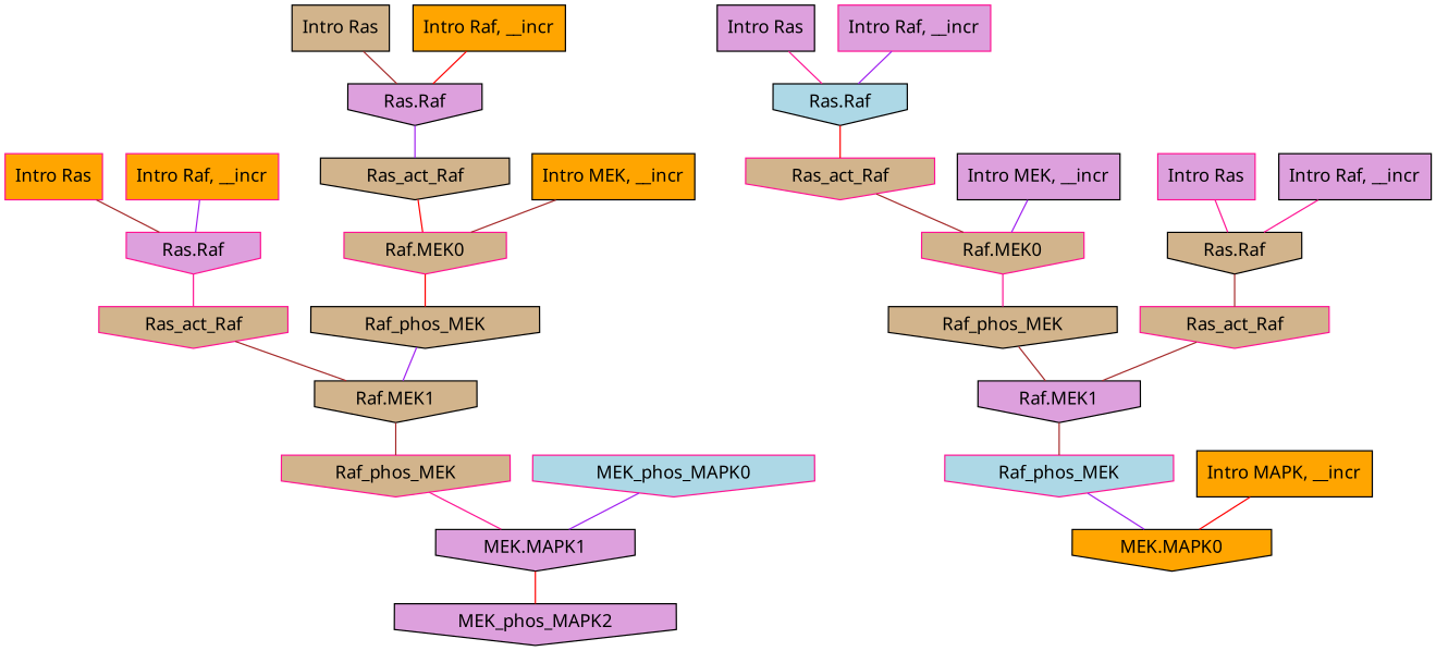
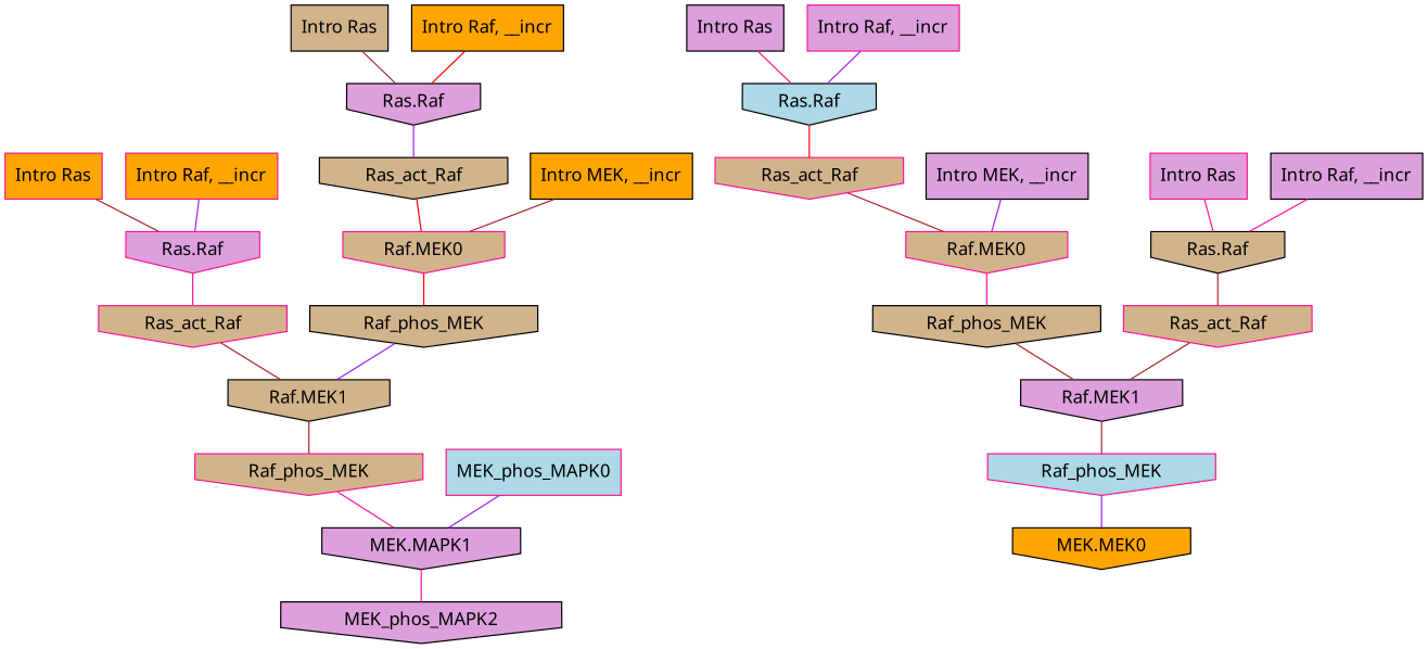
  digraph {
    rankdir=TB
    ranksep=0.30
    node [color=black fillcolor=tan fontname="CMU Serif" shape=invhouse style=filled]
    edge [color=brown dir=none fontname="CMU Serif"]
    n1 [color=deeppink fillcolor=orange label="Intro Ras" shape=rectangle]
    n2 [color=deeppink fillcolor=plum label="Ras.Raf"]
    n3 [color=deeppink label=Ras_act_Raf]
    n4 [fillcolor=plum label="Intro Ras" shape=rectangle]
    n5 [fillcolor=lightblue label="Ras.Raf"]
    n6 [color=deeppink label=Ras_act_Raf]
    n7 [color=deeppink fillcolor=plum label="Intro Ras" shape=rectangle]
    n8 [label="Ras.Raf"]
    n9 [color=deeppink label=Ras_act_Raf]
    n10 [label="Intro Ras" shape=rectangle]
    n11 [fillcolor=plum label="Ras.Raf"]
    n12 [label=Ras_act_Raf]
    n13 [fillcolor=plum label="Intro Raf, __incr" shape=rectangle]
    n14 [color=deeppink fillcolor=plum label="Intro Raf, __incr" shape=rectangle]
    n15 [color=deeppink fillcolor=orange label="Intro Raf, __incr" shape=rectangle]
    n16 [fillcolor=orange label="Intro Raf, __incr" shape=rectangle]
    n17 [fillcolor=plum label="Intro MEK, __incr" shape=rectangle]
    n18 [color=deeppink label="Raf.MEK0"]
    n19 [label=Raf_phos_MEK]
    n20 [fillcolor=orange label="Intro MEK, __incr" shape=rectangle]
    n21 [color=deeppink label="Raf.MEK0"]
    n22 [label=Raf_phos_MEK]
-   n23 [fillcolor=orange label="Intro MAPK, __incr" shape=rectangle]
-   n24 [fillcolor=orange label="MEK.MAPK0"]
+   n24 [fillcolor=orange label="MEK.MEK0"]
    n25 [fillcolor=plum label="Raf.MEK1"]
    n26 [label="Raf.MEK1"]
    n27 [color=deeppink fillcolor=lightblue label=Raf_phos_MEK]
    n28 [color=deeppink label=Raf_phos_MEK]
    n29 [fillcolor=plum label="MEK.MAPK1"]
    n30 [fillcolor=plum label=MEK_phos_MAPK2]
-   n31 [color=deeppink fillcolor=lightblue label=MEK_phos_MAPK0]
+   n31 [color=deeppink fillcolor=lightblue label=MEK_phos_MAPK0 shape=box]
    n1 -> n2
    n2 -> n3 [color=deeppink]
    n3 -> n26
    n4 -> n5 [color=deeppink]
    n5 -> n6 [color=red]
    n6 -> n18
    n7 -> n8 [color=deeppink]
    n8 -> n9
    n9 -> n25
    n10 -> n11
    n11 -> n12 [color=purple]
    n12 -> n21 [color=red]
    n13 -> n8 [color=deeppink]
    n14 -> n5 [color=purple]
    n15 -> n2 [color=purple]
    n16 -> n11 [color=red]
    n17 -> n18 [color=purple]
    n18 -> n19 [color=deeppink]
    n19 -> n25
    n20 -> n21
    n21 -> n22 [color=red]
    n22 -> n26 [color=purple]
-   n23 -> n24 [color=red]
    n25 -> n27
    n26 -> n28
    n27 -> n24 [color=purple]
    n28 -> n29 [color=deeppink]
-   n29 -> n30 [color=red]
+   n29 -> n30 [color=deeppink]
    n31 -> n29 [color=purple]
  }
